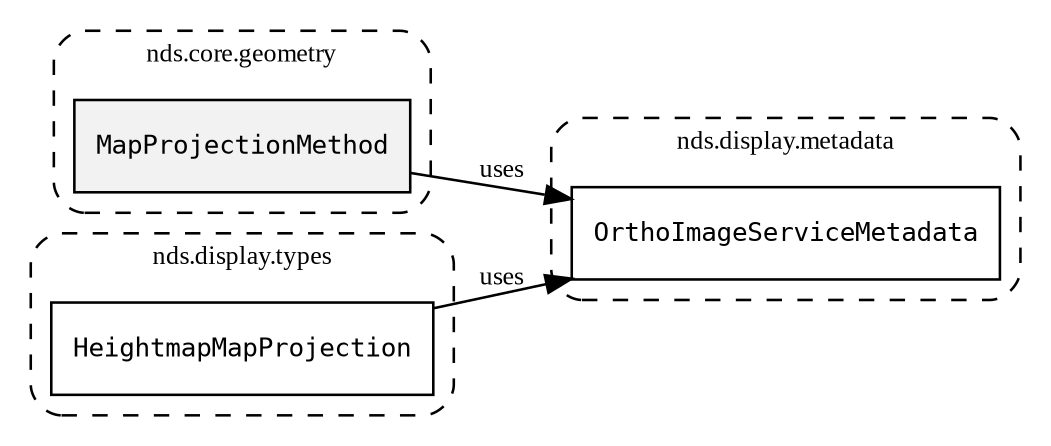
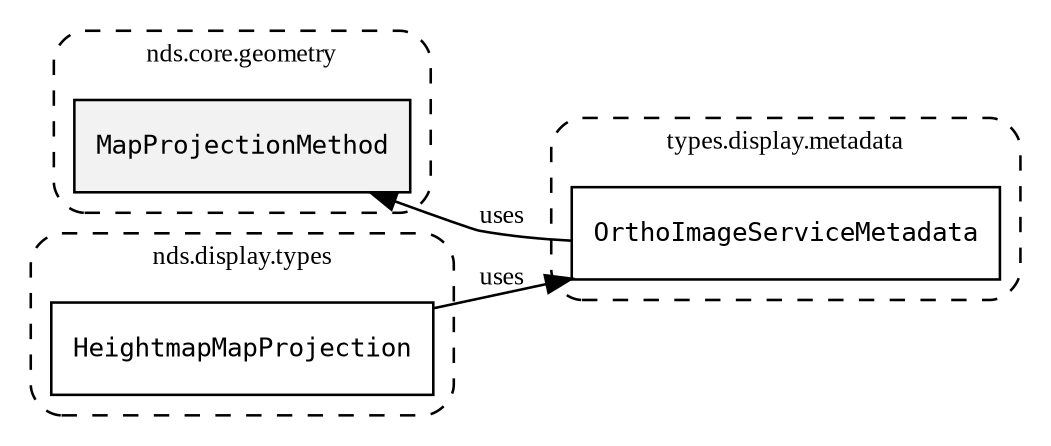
  digraph {
    fontname="Liberation Serif"
    fontsize=10
    rankdir=LR
    node [fontname="Liberation Serif" fontsize=10 shape=box]
    edge [fontname="Liberation Serif" fontsize=10]
    n1 [fillcolor="#0000000D" label=<<font face="monospace"><table align="center" border="0" cellspacing="0" cellpadding="0"><tr><td href="../../../content/packages/nds.core.geometry.html#Enum-MapProjectionMethod" title="Enum defined in nds.core.geometry">MapProjectionMethod</td></tr></table></font>> style=filled]
    n2 [label=<<font face="monospace"><table align="center" border="0" cellspacing="0" cellpadding="0"><tr><td href="../../../content/packages/nds.display.metadata.html#Structure-OrthoImageServiceMetadata" title="Structure defined in nds.display.metadata">OrthoImageServiceMetadata</td></tr></table></font>>]
    n3 [label=<<font face="monospace"><table align="center" border="0" cellspacing="0" cellpadding="0"><tr><td href="../../../content/packages/nds.display.types.html#Subtype-HeightmapMapProjection" title="Subtype defined in nds.display.types">HeightmapMapProjection</td></tr></table></font>>]
    subgraph cluster_1 {
      label="nds.core.geometry"
      style="dashed, rounded"
      n1
    }
    subgraph cluster_2 {
-     label="nds.display.metadata"
+     label="types.display.metadata"
      style="dashed, rounded"
      n2
    }
    subgraph cluster_3 {
      label="nds.display.types"
      style="dashed, rounded"
      n3
    }
-   n1 -> n2 [label=uses]
+   n2 -> n1 [label=uses]
    n3 -> n2 [label=uses]
  }
